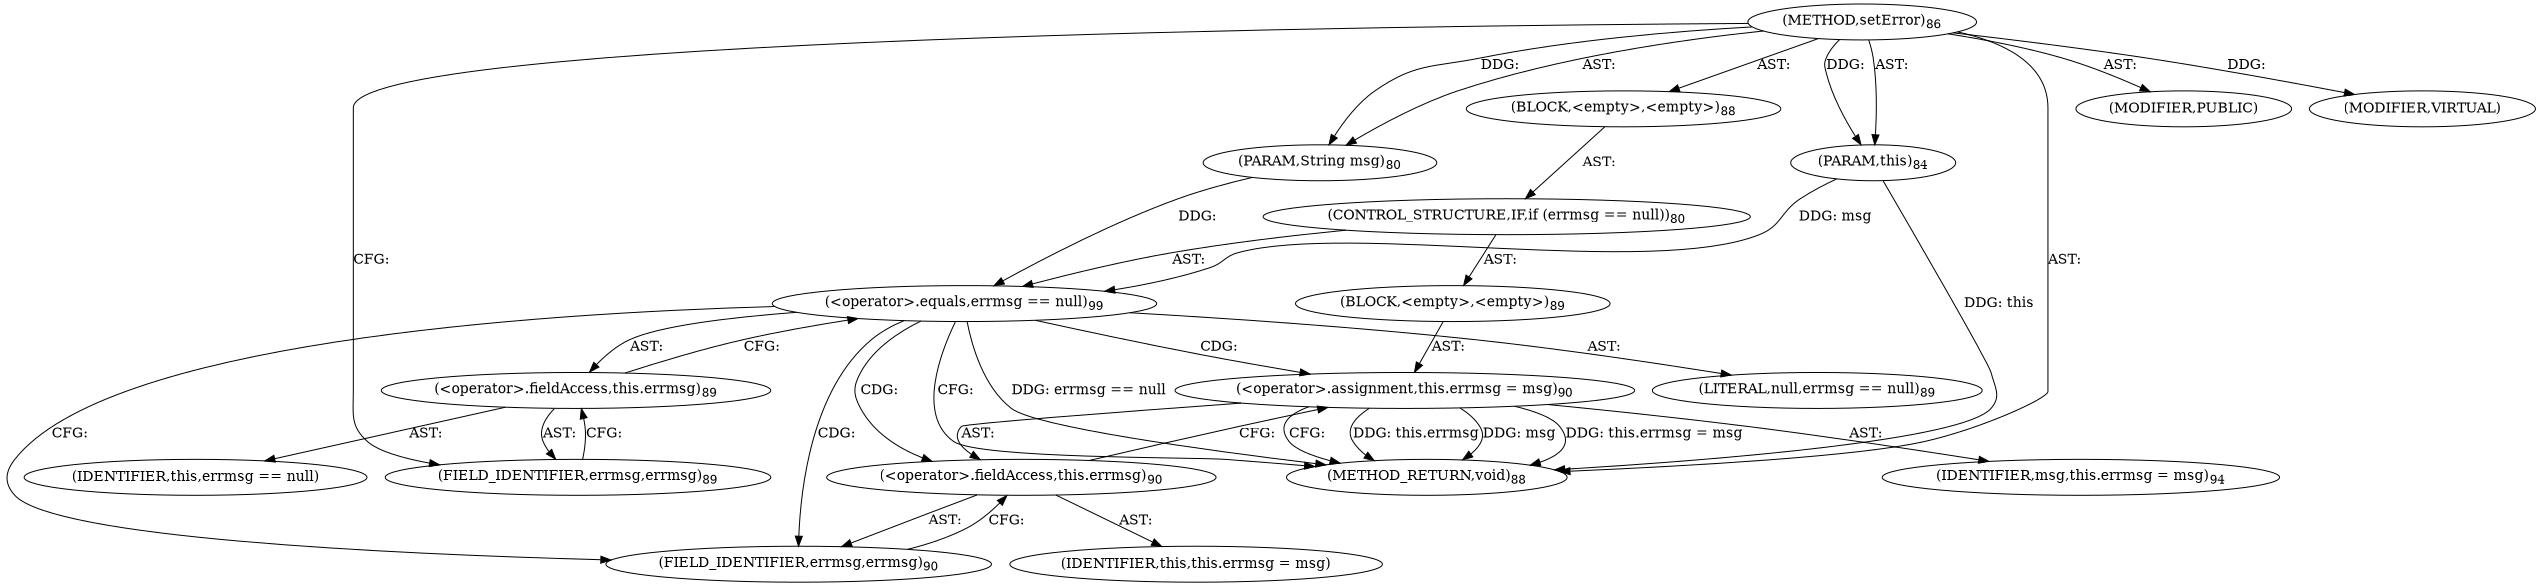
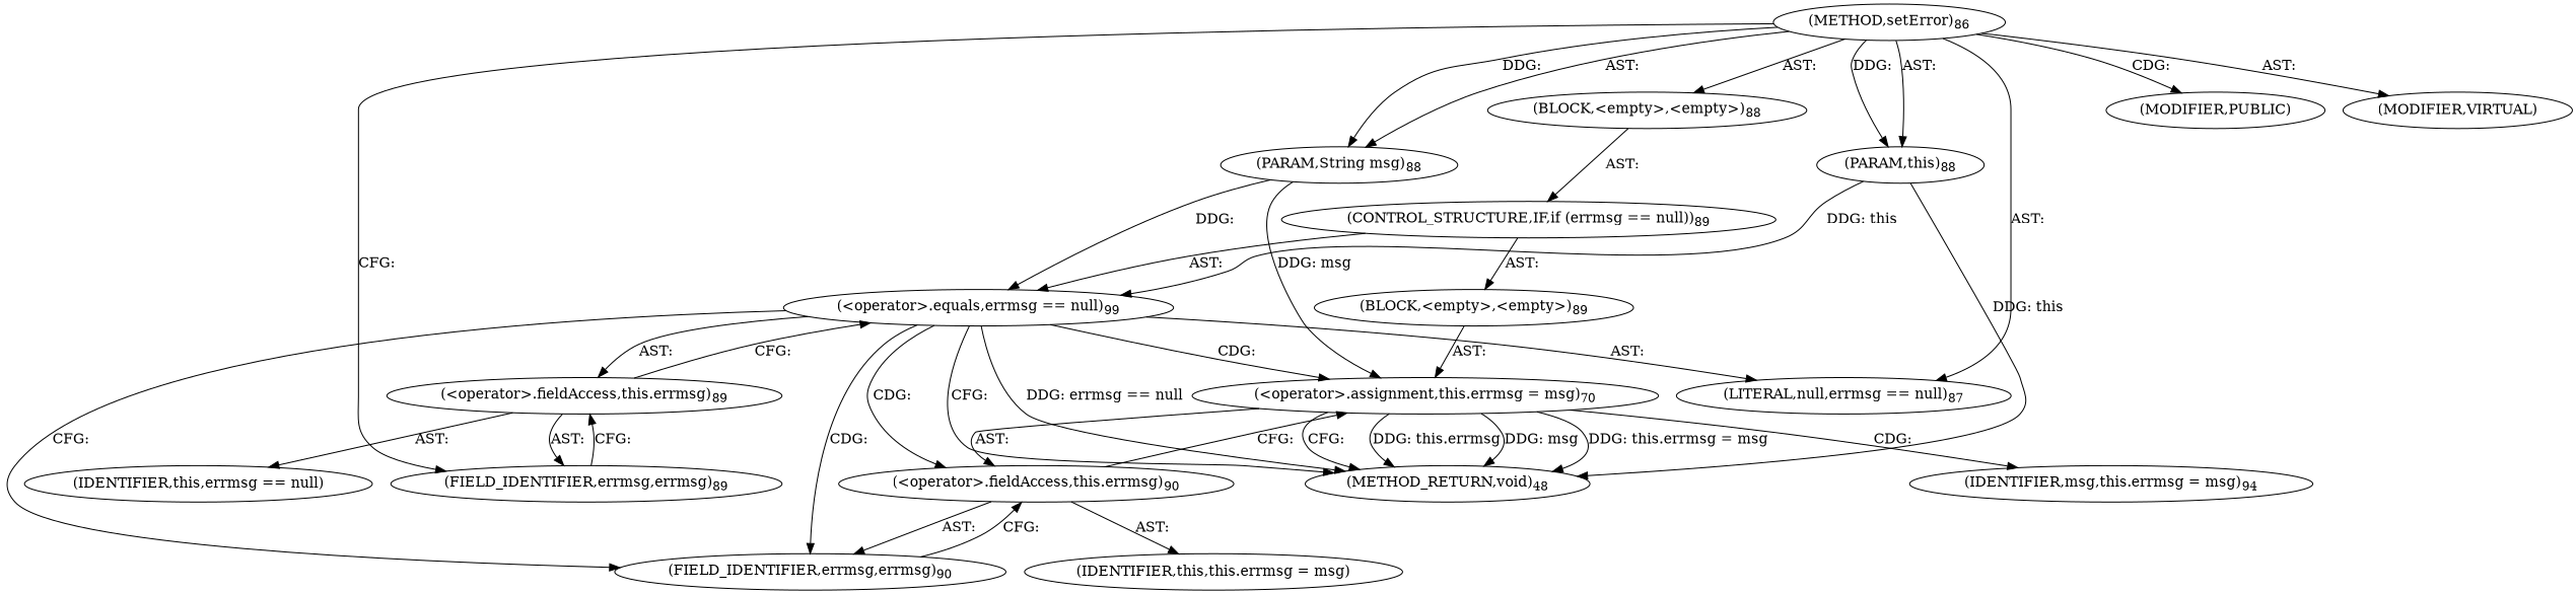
  digraph {
    n1 [label=<(METHOD,setError)<SUB>86</SUB>>]
-   n2 [label=<(PARAM,this)<SUB>84</SUB>>]
-   n3 [label=<(PARAM,String msg)<SUB>80</SUB>>]
+   n2 [label=<(PARAM,this)<SUB>88</SUB>>]
+   n3 [label=<(PARAM,String msg)<SUB>88</SUB>>]
    n4 [label=<(BLOCK,&lt;empty&gt;,&lt;empty&gt;)<SUB>88</SUB>>]
    n5 [label=<(FIELD_IDENTIFIER,errmsg,errmsg)<SUB>89</SUB>>]
    n6 [label=<(MODIFIER,PUBLIC)>]
    n7 [label=<(MODIFIER,VIRTUAL)>]
-   n8 [label=<(METHOD_RETURN,void)<SUB>88</SUB>>]
+   n8 [label=<(METHOD_RETURN,void)<SUB>48</SUB>>]
    n9 [label=<(&lt;operator&gt;.equals,errmsg == null)<SUB>99</SUB>>]
-   n10 [label=<(&lt;operator&gt;.assignment,this.errmsg = msg)<SUB>90</SUB>>]
-   n11 [label=<(CONTROL_STRUCTURE,IF,if (errmsg == null))<SUB>80</SUB>>]
+   n10 [label=<(&lt;operator&gt;.assignment,this.errmsg = msg)<SUB>70</SUB>>]
+   n11 [label=<(CONTROL_STRUCTURE,IF,if (errmsg == null))<SUB>89</SUB>>]
    n12 [label=<(&lt;operator&gt;.fieldAccess,this.errmsg)<SUB>89</SUB>>]
-   n13 [label=<(LITERAL,null,errmsg == null)<SUB>89</SUB>>]
+   n13 [label=<(LITERAL,null,errmsg == null)<SUB>87</SUB>>]
    n14 [label=<(&lt;operator&gt;.fieldAccess,this.errmsg)<SUB>90</SUB>>]
    n15 [label=<(FIELD_IDENTIFIER,errmsg,errmsg)<SUB>90</SUB>>]
    n16 [label=<(IDENTIFIER,msg,this.errmsg = msg)<SUB>94</SUB>>]
    n17 [label=<(BLOCK,&lt;empty&gt;,&lt;empty&gt;)<SUB>89</SUB>>]
    n18 [label=<(IDENTIFIER,this,errmsg == null)>]
    n19 [label=<(IDENTIFIER,this,this.errmsg = msg)>]
    n1 -> n2 [label="AST: "]
    n1 -> n2 [label="DDG: "]
    n1 -> n3 [label="AST: "]
    n1 -> n3 [label="DDG: "]
    n1 -> n4 [label="AST: "]
    n1 -> n5 [label="CFG: "]
-   n1 -> n6 [label="AST: "]
-   n1 -> n7 [label="DDG: "]
-   n1 -> n8 [label="AST: "]
+   n1 -> n6 [label="CDG: "]
+   n1 -> n7 [label="AST: "]
+   n1 -> n13 [label="AST: "]
    n2 -> n8 [label="DDG: this"]
-   n2 -> n9 [label="DDG: msg"]
+   n2 -> n9 [label="DDG: this"]
    n3 -> n9 [label="DDG: "]
+   n3 -> n10 [label="DDG: msg"]
    n4 -> n11 [label="AST: "]
    n5 -> n12 [label="CFG: "]
    n9 -> n8 [label="CFG: "]
    n9 -> n8 [label="DDG: errmsg == null"]
    n9 -> n10 [label="CDG: "]
    n9 -> n12 [label="AST: "]
    n9 -> n13 [label="AST: "]
    n9 -> n14 [label="CDG: "]
    n9 -> n15 [label="CFG: "]
    n9 -> n15 [label="CDG: "]
    n10 -> n8 [label="CFG: "]
    n10 -> n8 [label="DDG: this.errmsg"]
    n10 -> n8 [label="DDG: msg"]
    n10 -> n8 [label="DDG: this.errmsg = msg"]
    n10 -> n14 [label="AST: "]
-   n10 -> n16 [label="AST: "]
+   n10 -> n16 [label="CDG: "]
    n11 -> n9 [label="AST: "]
    n11 -> n17 [label="AST: "]
    n12 -> n5 [label="AST: "]
    n12 -> n9 [label="CFG: "]
    n12 -> n18 [label="AST: "]
    n14 -> n10 [label="CFG: "]
    n14 -> n15 [label="AST: "]
    n14 -> n19 [label="AST: "]
    n15 -> n14 [label="CFG: "]
    n17 -> n10 [label="AST: "]
  }
